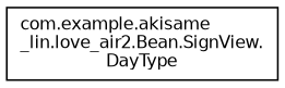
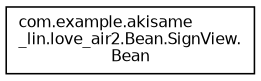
  digraph {
    rankdir=LR
-   n1 [color=black fillcolor=white fontname=Helvetica fontsize=10 height=0.2 label="com.example.akisame\l_lin.love_air2.Bean.SignView.\lDayType" shape=record style=filled width=0.4]
+   n1 [color=black fillcolor=white fontname=Helvetica fontsize=10 height=0.2 label="com.example.akisame\l_lin.love_air2.Bean.SignView.\lBean" shape=record style=filled width=0.4]
  }
